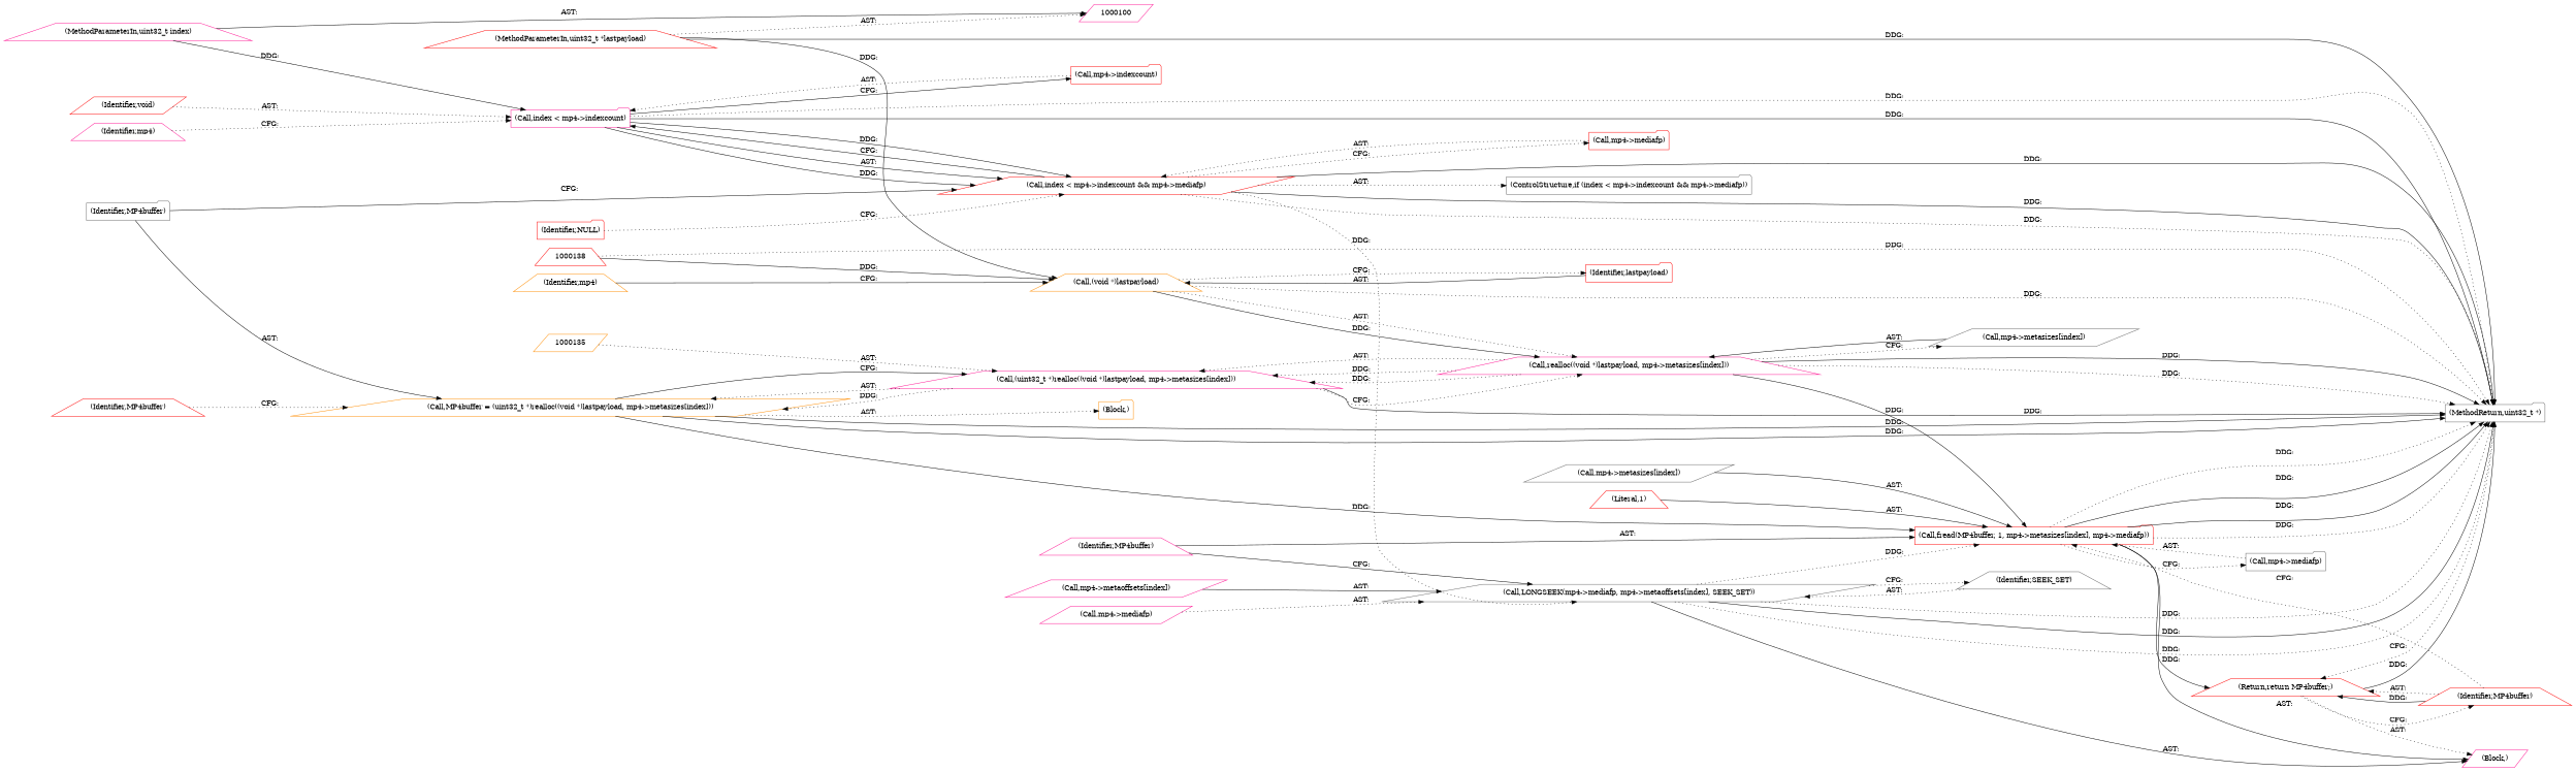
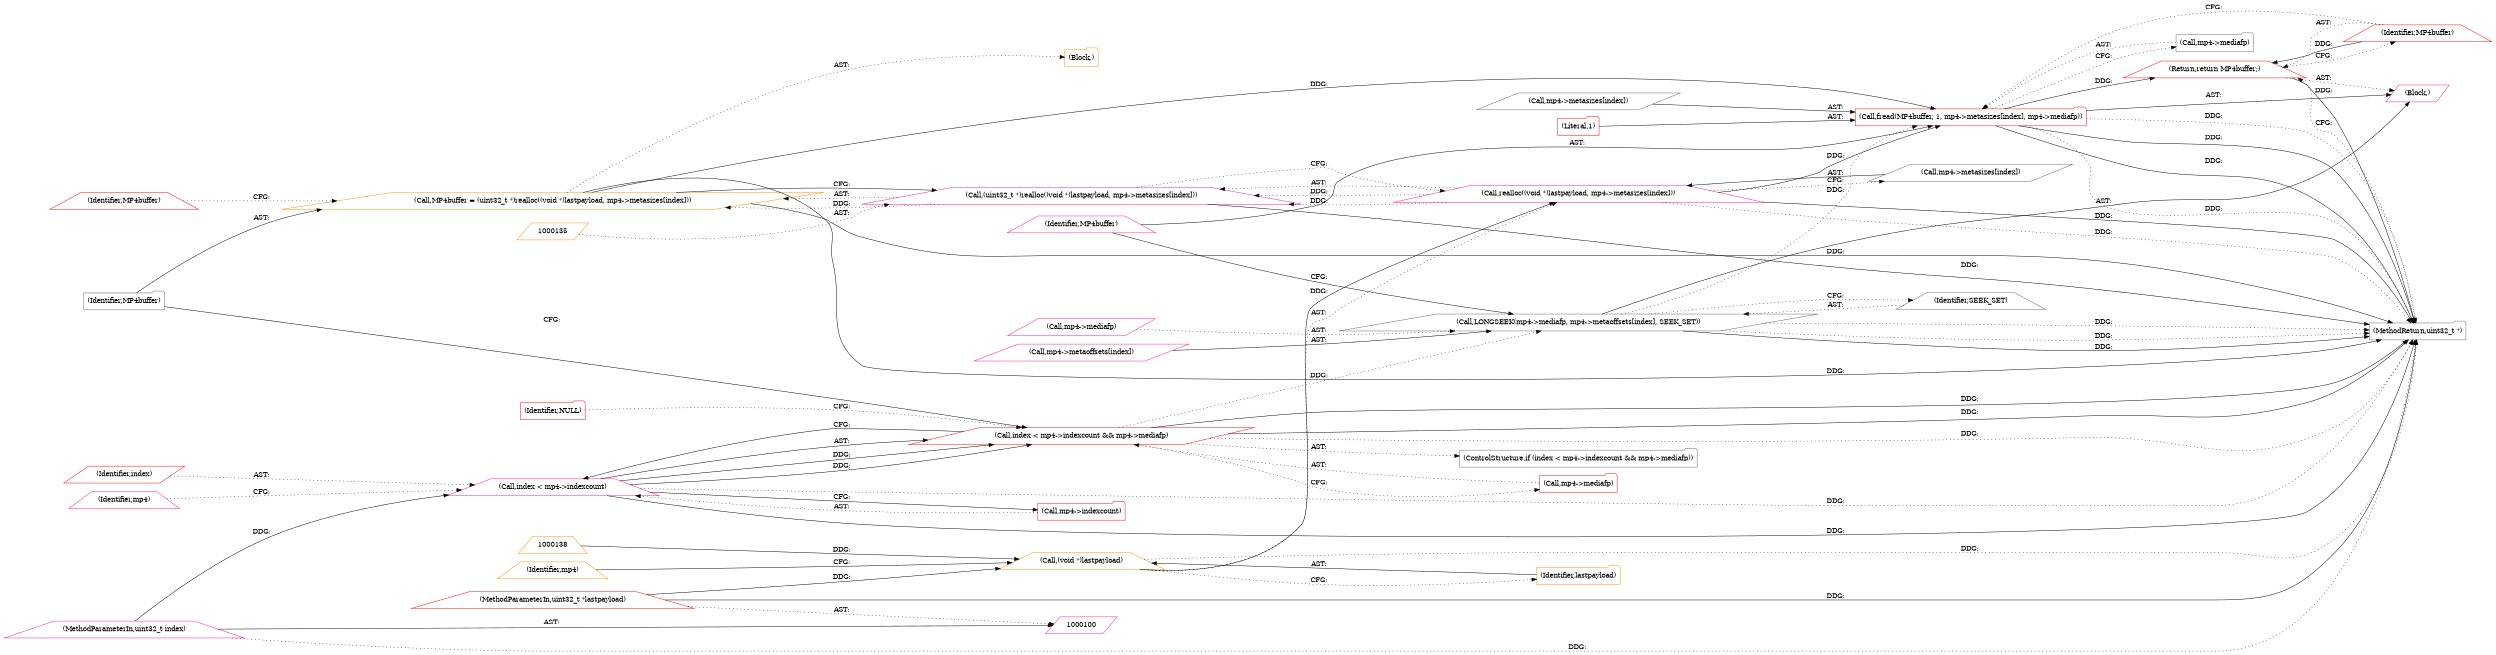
  digraph {
    fontname="DejaVu Serif"
    rankdir=LR
    node [color=red fontname="DejaVu Serif" shape=trapezium]
    edge [fontname="DejaVu Serif" style=dotted]
    n1 [label="(Call,fread(MP4buffer, 1, mp4->metasizes[index], mp4->mediafp))" shape=folder]
    n2 [label="(Return,return MP4buffer;)"]
    n3 [color=deeppink label="(Block,)" shape=parallelogram]
    n4 [color=gray40 label="(Call,mp4->mediafp)" shape=folder]
    n5 [color=gray40 label="(MethodReturn,uint32_t *)" shape=folder]
    n6 [label="(Identifier,MP4buffer)"]
    n7 [color=darkorange label="(Call,MP4buffer = (uint32_t *)realloc((void *)lastpayload, mp4->metasizes[index]))" shape=parallelogram]
    n8 [color=deeppink label="(Call,(uint32_t *)realloc((void *)lastpayload, mp4->metasizes[index]))"]
    n9 [color=darkorange label="(Block,)" shape=folder]
    n10 [color=deeppink label="(Call,realloc((void *)lastpayload, mp4->metasizes[index]))"]
    n11 [color=gray40 label="(Call,mp4->metasizes[index])" shape=parallelogram]
    n12 [color=darkorange label="(Call,(void *)lastpayload)"]
-   n13 [label="(Identifier,lastpayload)" shape=folder]
+   n13 [color=darkorange label="(Identifier,lastpayload)" shape=folder]
    n14 [label="(MethodParameterIn,uint32_t *lastpayload)"]
    1000100 [color=deeppink shape=parallelogram]
    n16 [color=gray40 label="(Call,LONGSEEK(mp4->mediafp, mp4->metaoffsets[index], SEEK_SET))" shape=parallelogram]
    n17 [color=gray40 label="(Identifier,SEEK_SET)"]
    n18 [label="(Call,index < mp4->indexcount && mp4->mediafp)" shape=parallelogram]
-   n19 [color=deeppink label="(Call,index < mp4->indexcount)" shape=folder]
+   n19 [color=deeppink label="(Call,index < mp4->indexcount)"]
    n20 [color=gray40 label="(ControlStructure,if (index < mp4->indexcount && mp4->mediafp))" shape=folder]
    n21 [label="(Call,mp4->mediafp)" shape=folder]
    n22 [label="(Call,mp4->indexcount)" shape=folder]
    n23 [color=deeppink label="(MethodParameterIn,uint32_t index)"]
    n24 [color=deeppink label="(Identifier,MP4buffer)"]
-   n25 [label="(Identifier,void)" shape=parallelogram]
+   n25 [label="(Identifier,index)" shape=parallelogram]
    n26 [color=gray40 label="(Identifier,MP4buffer)" shape=folder]
    n27 [color=gray40 label="(Call,mp4->metasizes[index])" shape=parallelogram]
    n28 [color=deeppink label="(Identifier,mp4)"]
    n29 [label="(Identifier,MP4buffer)"]
-   n30 [label="(Literal,1)"]
+   n30 [label="(Literal,1)" shape=folder]
    n31 [color=darkorange label="(Identifier,mp4)"]
    n32 [color=deeppink label="(Call,mp4->mediafp)" shape=parallelogram]
    n33 [label="(Identifier,NULL)" shape=folder]
    n34 [color=deeppink label="(Call,mp4->metaoffsets[index])" shape=parallelogram]
    1000135 [color=darkorange shape=parallelogram]
-   1000138
+   1000138 [color=darkorange]
    n1 -> n2 [label="DDG: " style=solid]
    n1 -> n3 [label="AST: " style=solid]
    n1 -> n4 [label="CFG: "]
    n1 -> n5 [label="DDG: "]
    n1 -> n5 [label="DDG: "]
    n1 -> n5 [label="DDG: " style=solid]
    n1 -> n5 [label="DDG: " style=solid]
    n2 -> n3 [label="AST: "]
    n2 -> n5 [label="DDG: " style=solid]
    n2 -> n6 [label="CFG: "]
    n4 -> n1 [label="AST: "]
    n5 -> n2 [label="CFG: "]
    n6 -> n1 [label="CFG: "]
    n6 -> n2 [label="AST: "]
    n6 -> n2 [label="DDG: " style=solid]
    n7 -> n1 [label="DDG: " style=solid]
    n7 -> n5 [label="DDG: " style=solid]
    n7 -> n5 [label="DDG: " style=solid]
    n7 -> n8 [label="CFG: " style=solid]
    n7 -> n9 [label="AST: "]
    n8 -> n5 [label="DDG: " style=solid]
    n8 -> n7 [label="AST: "]
    n8 -> n7 [label="DDG: "]
    n8 -> n10 [label="CFG: "]
    n10 -> n1 [label="DDG: " style=solid]
    n10 -> n5 [label="DDG: " style=solid]
    n10 -> n5 [label="DDG: "]
    n10 -> n8 [label="AST: "]
    n10 -> n8 [label="DDG: "]
    n10 -> n8 [label="DDG: "]
    n10 -> n11 [label="CFG: "]
    n11 -> n10 [label="AST: " style=solid]
    n12 -> n5 [label="DDG: "]
    n12 -> n10 [label="AST: "]
    n12 -> n10 [label="DDG: " style=solid]
    n12 -> n13 [label="CFG: "]
    n13 -> n12 [label="AST: " style=solid]
    n14 -> n5 [label="DDG: " style=solid]
    n14 -> n12 [label="DDG: " style=solid]
    n14 -> 1000100 [label="AST: "]
    n16 -> n1 [label="DDG: "]
    n16 -> n3 [label="AST: " style=solid]
    n16 -> n5 [label="DDG: "]
    n16 -> n5 [label="DDG: " style=solid]
    n16 -> n5 [label="DDG: "]
    n16 -> n17 [label="CFG: "]
    n17 -> n16 [label="AST: "]
    n18 -> n5 [label="DDG: "]
    n18 -> n5 [label="DDG: " style=solid]
    n18 -> n5 [label="DDG: " style=solid]
    n18 -> n16 [label="DDG: "]
    n18 -> n19 [label="CFG: " style=solid]
    n18 -> n20 [label="AST: "]
    n18 -> n21 [label="CFG: "]
    n19 -> n5 [label="DDG: "]
    n19 -> n5 [label="DDG: " style=solid]
    n19 -> n18 [label="AST: " style=solid]
    n19 -> n18 [label="DDG: " style=solid]
    n19 -> n18 [label="DDG: " style=solid]
    n19 -> n22 [label="CFG: " style=solid]
    n21 -> n18 [label="AST: "]
    n22 -> n19 [label="AST: "]
-   1000138 -> n5 [label="DDG: "]
+   n23 -> n5 [label="DDG: "]
    n23 -> 1000100 [label="AST: " style=solid]
    n23 -> n19 [label="DDG: " style=solid]
    n24 -> n1 [label="AST: " style=solid]
    n24 -> n16 [label="CFG: " style=solid]
    n25 -> n19 [label="AST: "]
    n26 -> n7 [label="AST: " style=solid]
    n26 -> n18 [label="CFG: " style=solid]
    n27 -> n1 [label="AST: " style=solid]
    n28 -> n19 [label="CFG: "]
    n29 -> n7 [label="CFG: "]
    n30 -> n1 [label="AST: " style=solid]
    n31 -> n12 [label="CFG: " style=solid]
    n32 -> n16 [label="AST: "]
    n33 -> n18 [label="CFG: "]
    n34 -> n16 [label="AST: " style=solid]
    1000135 -> n8 [label="AST: "]
    1000138 -> n12 [label="DDG: " style=solid]
  }
